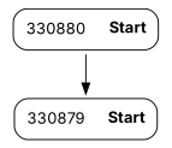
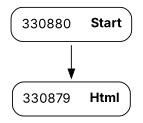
  digraph {
    fontname=Inter
    node [shape=none fontname=Inter]
    n1 [label=<<TABLE border='1' cellspacing='0' cellpadding='10' style='rounded' ><TR><TD border='0'>330880</TD><TD border='0'><B>Start</B></TD></TR></TABLE>>]
-   n2 [label=<<TABLE border='1' cellspacing='0' cellpadding='10' style='rounded' ><TR><TD border='0'>330879</TD><TD border='0'><B>Start</B></TD></TR></TABLE>>]
+   n2 [label=<<TABLE border='1' cellspacing='0' cellpadding='10' style='rounded' ><TR><TD border='0'>330879</TD><TD border='0'><B>Html</B></TD></TR></TABLE>>]
    n1 -> n2 [weight=2 fontname=Inter]
  }
